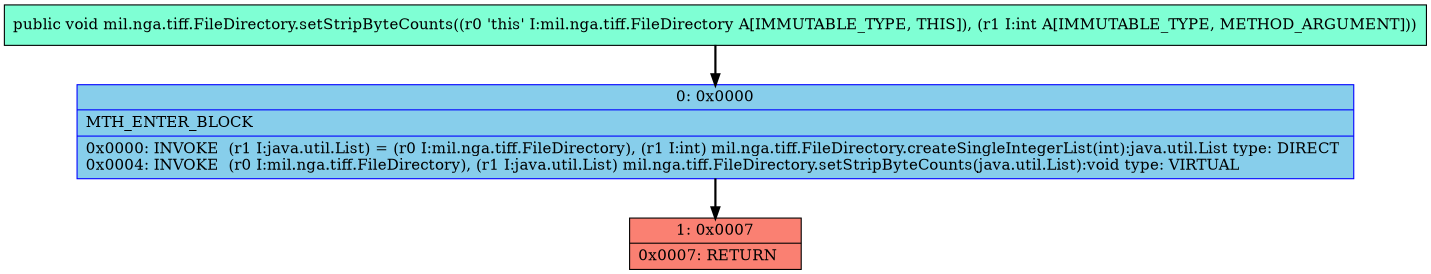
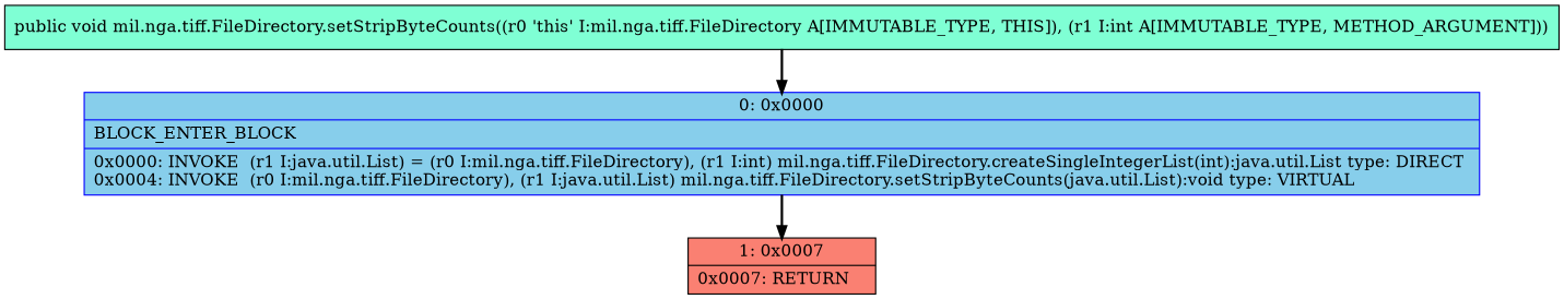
  digraph {
    node [shape=record style=filled color=black]
    edge [style=bold]
-   n1 [label="{0\:\ 0x0000|MTH_ENTER_BLOCK\l|0x0000: INVOKE  (r1 I:java.util.List) = (r0 I:mil.nga.tiff.FileDirectory), (r1 I:int) mil.nga.tiff.FileDirectory.createSingleIntegerList(int):java.util.List type: DIRECT \l0x0004: INVOKE  (r0 I:mil.nga.tiff.FileDirectory), (r1 I:java.util.List) mil.nga.tiff.FileDirectory.setStripByteCounts(java.util.List):void type: VIRTUAL \l}" fillcolor=skyblue color=blue]
+   n1 [label="{0\:\ 0x0000|BLOCK_ENTER_BLOCK\l|0x0000: INVOKE  (r1 I:java.util.List) = (r0 I:mil.nga.tiff.FileDirectory), (r1 I:int) mil.nga.tiff.FileDirectory.createSingleIntegerList(int):java.util.List type: DIRECT \l0x0004: INVOKE  (r0 I:mil.nga.tiff.FileDirectory), (r1 I:java.util.List) mil.nga.tiff.FileDirectory.setStripByteCounts(java.util.List):void type: VIRTUAL \l}" fillcolor=skyblue color=blue]
    n2 [label="{1\:\ 0x0007|0x0007: RETURN   \l}" fillcolor=salmon]
    n3 [label="{public void mil.nga.tiff.FileDirectory.setStripByteCounts((r0 'this' I:mil.nga.tiff.FileDirectory A[IMMUTABLE_TYPE, THIS]), (r1 I:int A[IMMUTABLE_TYPE, METHOD_ARGUMENT])) }" fillcolor=aquamarine]
    n1 -> n2
    n3 -> n1
  }
